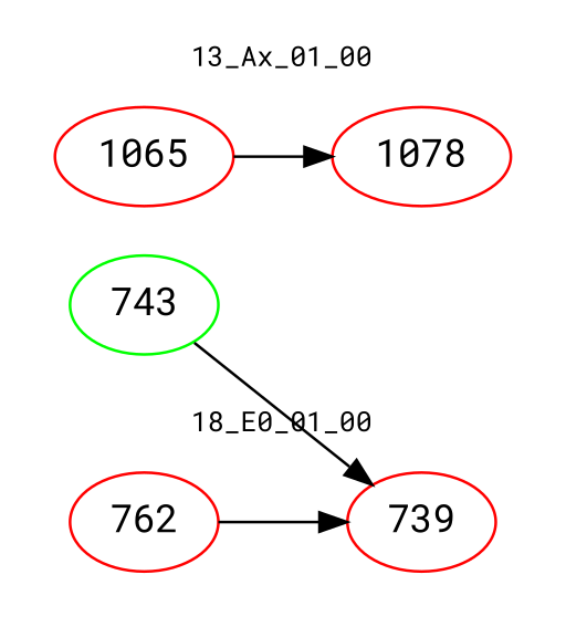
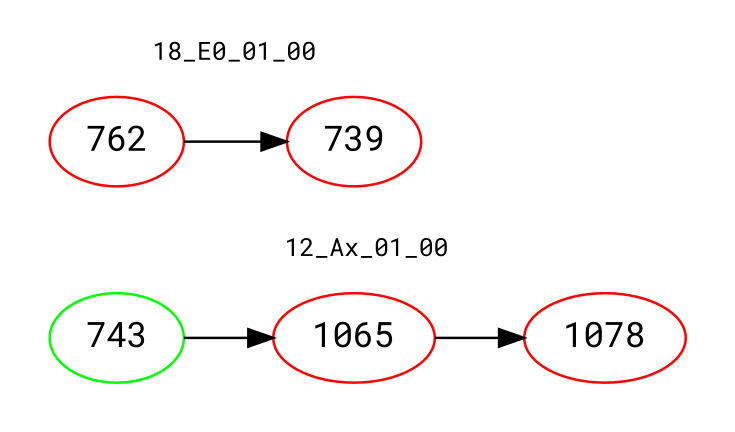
  digraph {
    fontname="Roboto Mono"
    rankdir=LR
    node [color=red fontname="Roboto Mono"]
    edge [color=black fontname="Roboto Mono"]
    n1 [color=green label=743]
    n2 [label=1065]
    n3 [label=1078]
    n4 [label=762]
    n5 [label=739]
    subgraph cluster_1 {
      color=white
      fontsize=10
-     label="13_Ax_01_00"
+     label="12_Ax_01_00"
      n1
      n2
      n3
    }
    subgraph cluster_2 {
      color=white
      fontsize=10
      label="18_E0_01_00"
      n4
      n5
    }
-   n1 -> n5
+   n1 -> n2
    n2 -> n3
    n4 -> n5
  }
